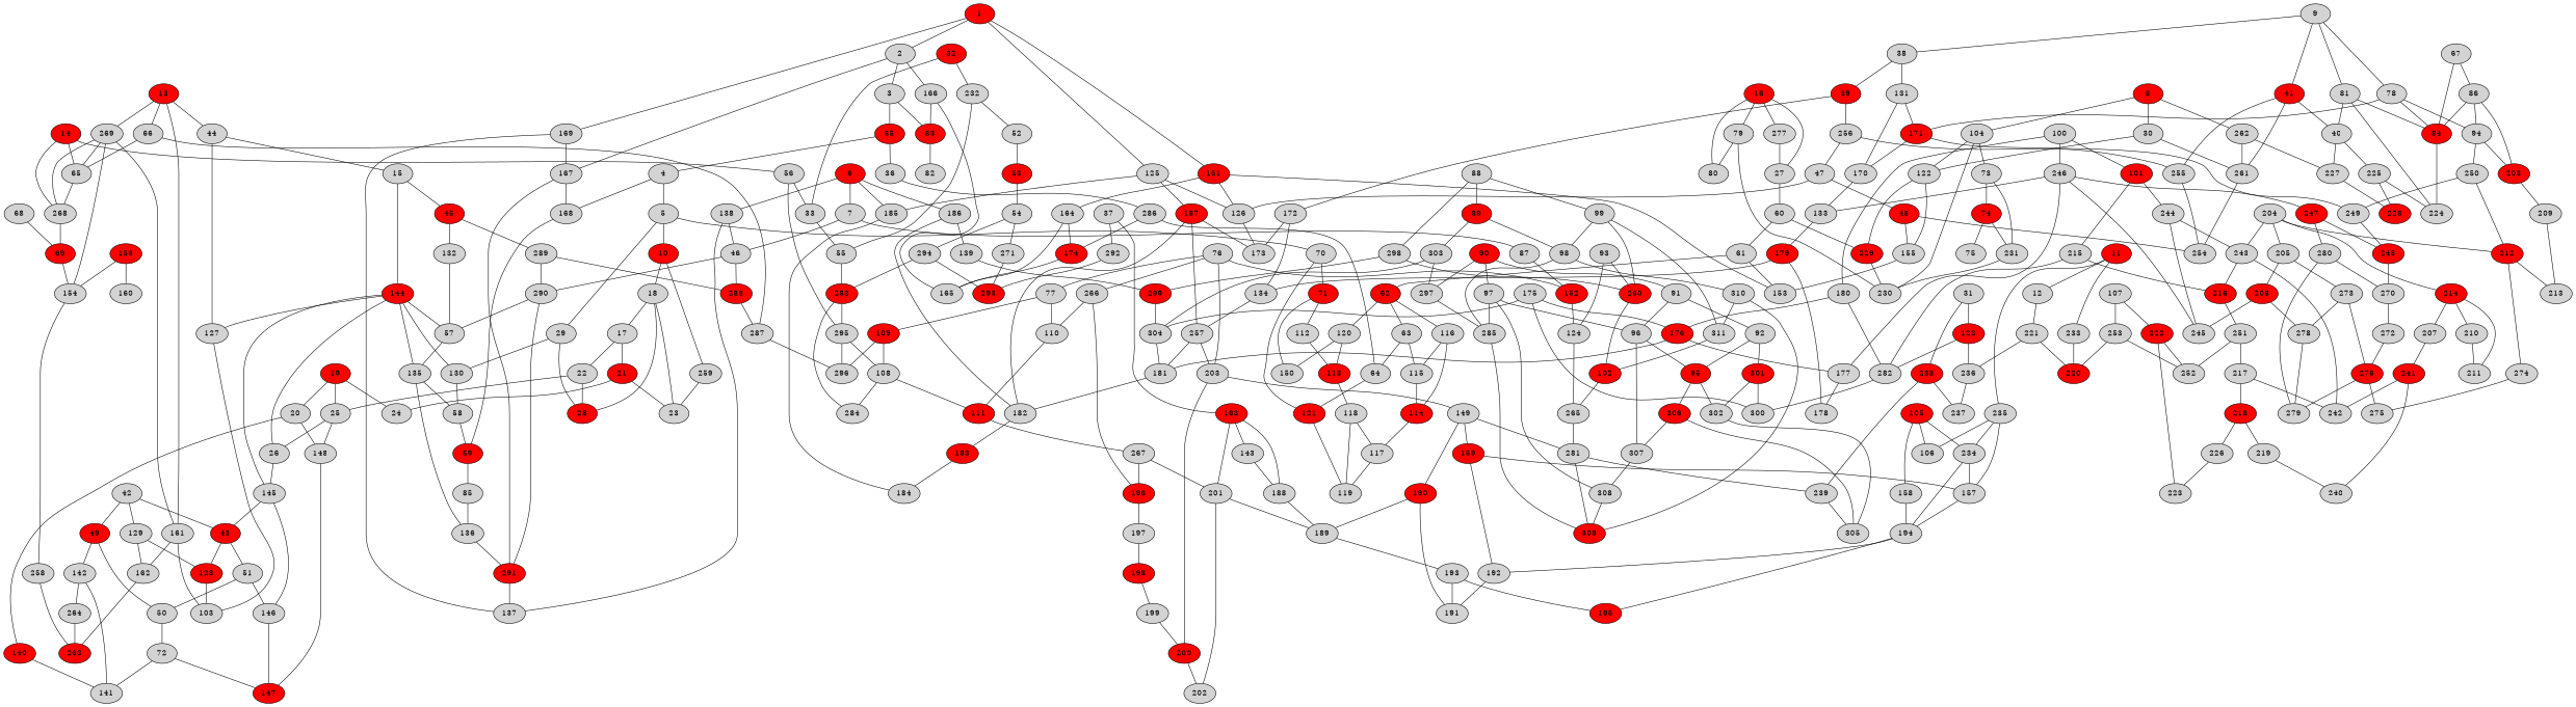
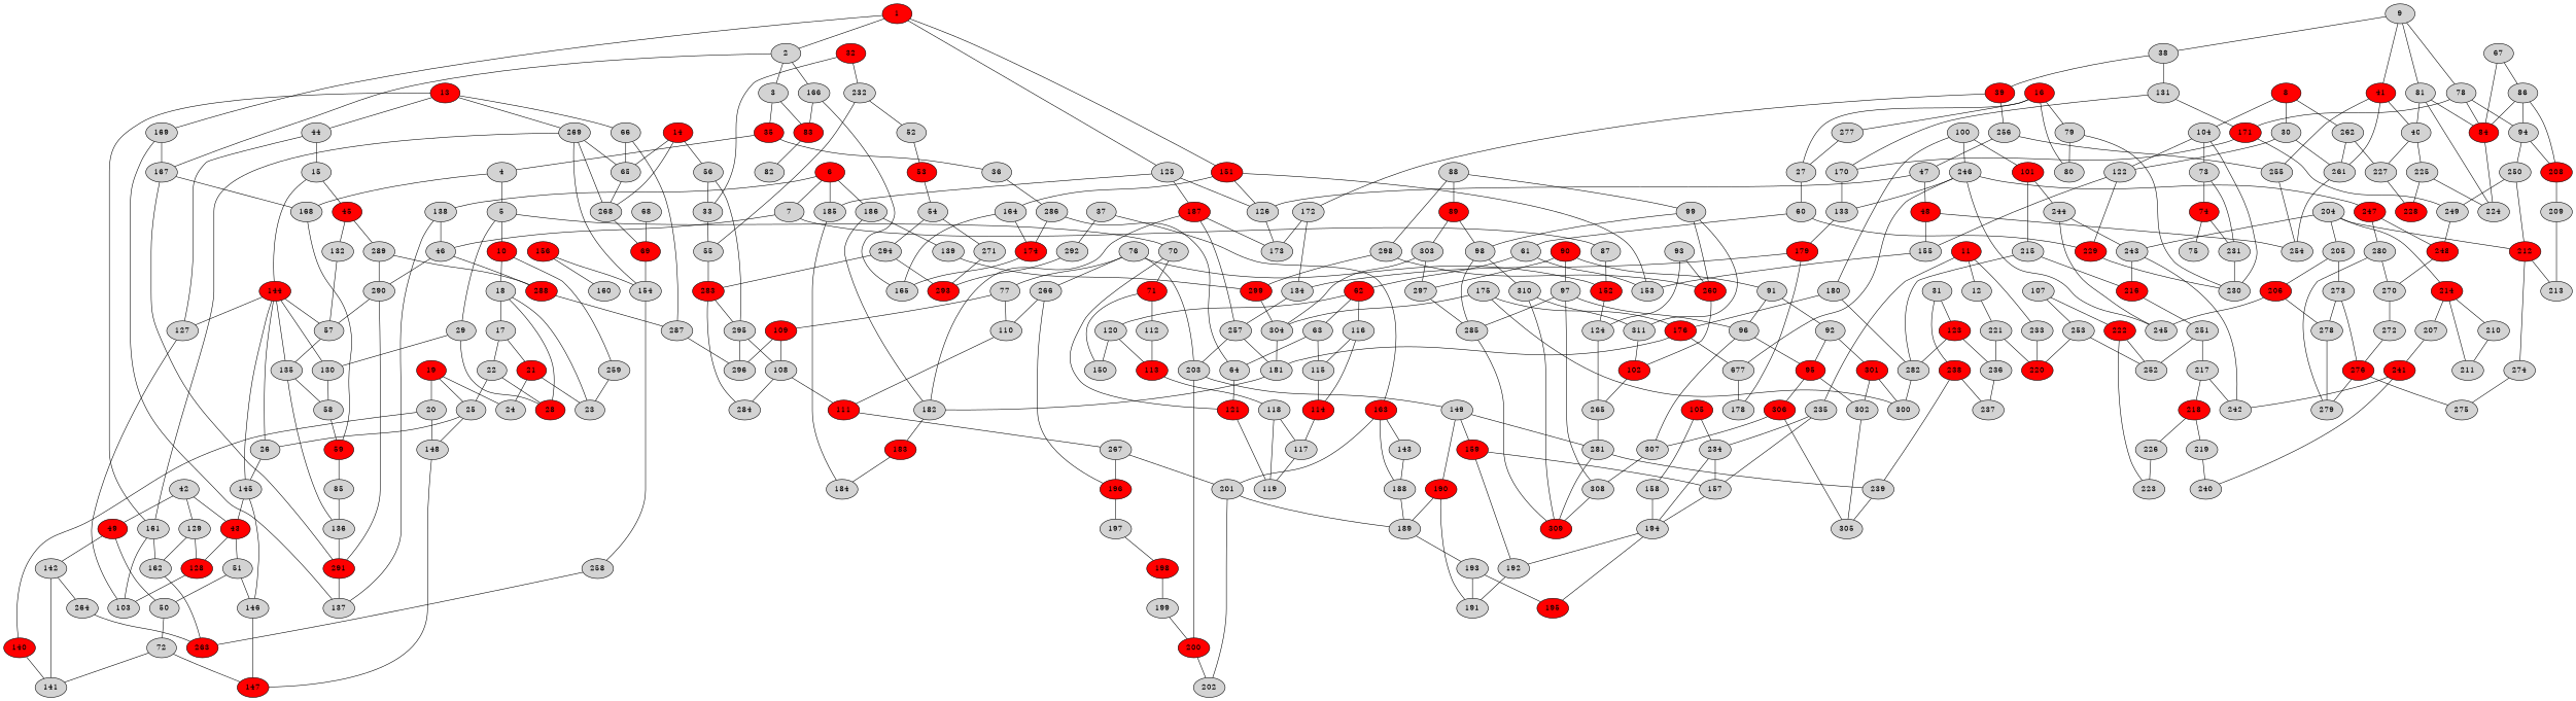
  graph {
    node [style=filled]
    1 [fillcolor=red]
    2
    125
    151 [fillcolor=red]
    169
    3
    166
    167
    185
    126
    187 [fillcolor=red]
    153
    164
    137
    35 [fillcolor=red]
    83 [fillcolor=red]
    165
    168
    291 [fillcolor=red]
    184
    173
    182
    257
    174 [fillcolor=red]
    4
    36
    82
    59 [fillcolor=red]
    5
    286
    70
    10 [fillcolor=red]
    29
    121 [fillcolor=red]
    71 [fillcolor=red]
    259
    18
    28 [fillcolor=red]
    130
    85
    119
    150
    112
    23
    17
    58
    6 [fillcolor=red]
    7
    138
    186
    87
    46
    139
    152 [fillcolor=red]
    288 [fillcolor=red]
    290
    299 [fillcolor=red]
    183 [fillcolor=red]
    124
    287
    57
    8 [fillcolor=red]
    30
    262
    104
    261
    122
    227
    73
    230
    254
    229 [fillcolor=red]
    155
    228 [fillcolor=red]
    74 [fillcolor=red]
    231
    9
    81
    38
    41 [fillcolor=red]
    78
    40
    84 [fillcolor=red]
    224
    39 [fillcolor=red]
    131
    255
    94
    171 [fillcolor=red]
    225
    256
    172
    170
    208 [fillcolor=red]
    250
    249
    21 [fillcolor=red]
    22
    11 [fillcolor=red]
    235
    233
    12
    234
-   106
    157
    220 [fillcolor=red]
    221
    194
    236
    237
    13 [fillcolor=red]
    66
    269
    44
    161
    65
    268
    154
    15
    127
    103
    162
    296
    69 [fillcolor=red]
    258
    144 [fillcolor=red]
    45 [fillcolor=red]
    263 [fillcolor=red]
    14 [fillcolor=red]
    56
    33
    295
    55
    108
    26
    145
    135
    289
    132
    43 [fillcolor=red]
    146
    136
    16 [fillcolor=red]
    277
    27
    79
    80
    60
    61
    24
    25
    148
    19 [fillcolor=red]
    20
    140 [fillcolor=red]
    141
    147 [fillcolor=red]
    51
    128 [fillcolor=red]
    62 [fillcolor=red]
    238 [fillcolor=red]
    31
    123 [fillcolor=red]
    239
    282
    305
    300
    32 [fillcolor=red]
    232
    52
    283 [fillcolor=red]
    53 [fillcolor=red]
    284
    156 [fillcolor=red]
    160
    64
    37
    292
    163 [fillcolor=red]
    293 [fillcolor=red]
    143
    188
    201
    189
    202
    47
    134
    133
    48 [fillcolor=red]
    42
    49 [fillcolor=red]
    129
    142
    50
    264
    72
    54
    294
    271
    111 [fillcolor=red]
    63
    116
    120
    115
    114 [fillcolor=red]
    113 [fillcolor=red]
    117
    118
    67
    86
    209
    68
    75
    76
    266
    77
    203
    110
    196 [fillcolor=red]
    109 [fillcolor=red]
    149
    200 [fillcolor=red]
    197
    265
    281
    159 [fillcolor=red]
    190 [fillcolor=red]
    267
    212 [fillcolor=red]
    248 [fillcolor=red]
    213
    89 [fillcolor=red]
    88
    99
    298
    98
    303
    260 [fillcolor=red]
    311
    285
    310
    297
    304
    102 [fillcolor=red]
    309 [fillcolor=red]
    181
    90 [fillcolor=red]
    91
    97
    92
    96
    308
    95 [fillcolor=red]
    301 [fillcolor=red]
    307
    302
    306 [fillcolor=red]
    93
    274
    100
    246
    101 [fillcolor=red]
    180
-   177
+   177 [label=677]
    245
    247 [fillcolor=red]
    244
    215
    176 [fillcolor=red]
    179 [fillcolor=red]
    178
    280
    243
    216 [fillcolor=red]
    242
    251
    105 [fillcolor=red]
    158
    192
    195 [fillcolor=red]
    222 [fillcolor=red]
    107
    253
    223
    252
    193
    191
    270
    175
    198 [fillcolor=red]
    199
    204
    205
    214 [fillcolor=red]
    273
    206 [fillcolor=red]
    207
    210
    211
    278
    276 [fillcolor=red]
    275
    241 [fillcolor=red]
    279
    240
    217
    218 [fillcolor=red]
    219
    226
    272
    1 -- 2
    1 -- 125
    1 -- 151
    1 -- 169
    2 -- 3
    2 -- 166
    2 -- 167
    125 -- 185
    125 -- 126
    125 -- 187
    151 -- 126
    151 -- 153
    151 -- 164
    169 -- 167
    169 -- 137
    3 -- 35
    3 -- 83
    166 -- 83
    166 -- 165
    167 -- 168
    167 -- 291
    185 -- 184
    126 -- 173
    187 -- 173
    187 -- 182
    187 -- 257
    164 -- 165
    164 -- 174
    35 -- 4
    35 -- 36
    83 -- 82
    168 -- 59
    291 -- 137
    182 -- 183
    257 -- 203
    257 -- 181
    174 -- 165
    4 -- 168
    4 -- 5
    36 -- 286
    59 -- 85
    5 -- 70
    5 -- 10
    5 -- 29
    286 -- 174
    286 -- 64
    70 -- 121
    70 -- 71
    10 -- 259
    10 -- 18
    29 -- 28
    29 -- 130
    121 -- 119
    71 -- 150
    71 -- 112
    259 -- 23
    18 -- 28
    18 -- 23
    18 -- 17
    130 -- 58
    85 -- 136
    112 -- 113
    17 -- 21
    17 -- 22
    58 -- 59
    6 -- 185
    6 -- 7
    6 -- 138
    6 -- 186
    7 -- 87
    7 -- 46
    138 -- 137
    138 -- 46
    186 -- 182
    186 -- 139
    87 -- 152
    46 -- 288
    46 -- 290
    139 -- 299
    152 -- 124
    288 -- 287
    290 -- 291
    290 -- 57
    299 -- 304
    183 -- 184
    124 -- 265
    287 -- 296
    57 -- 135
    8 -- 30
    8 -- 262
    8 -- 104
    30 -- 261
    30 -- 122
    262 -- 261
    262 -- 227
    104 -- 122
    104 -- 73
    104 -- 230
    261 -- 254
    122 -- 229
    122 -- 155
    227 -- 228
    73 -- 74
    73 -- 231
    229 -- 230
    155 -- 153
    74 -- 231
    74 -- 75
    231 -- 230
    9 -- 81
    9 -- 38
    9 -- 41
    9 -- 78
    81 -- 40
    81 -- 84
    81 -- 224
    38 -- 39
    38 -- 131
    41 -- 261
    41 -- 40
    41 -- 255
    78 -- 84
    78 -- 94
    78 -- 171
    40 -- 227
    40 -- 225
    84 -- 224
    39 -- 256
    39 -- 172
    131 -- 171
    131 -- 170
    255 -- 254
    94 -- 208
    94 -- 250
    171 -- 170
    171 -- 249
    225 -- 228
    225 -- 224
    256 -- 255
    256 -- 47
    172 -- 173
    172 -- 134
    170 -- 133
    208 -- 209
    250 -- 249
    250 -- 212
    249 -- 248
    21 -- 23
    21 -- 24
    22 -- 28
    22 -- 25
    11 -- 235
    11 -- 233
    11 -- 12
    235 -- 234
-   235 -- 106
    235 -- 157
    233 -- 220
    12 -- 221
    234 -- 157
    234 -- 194
    157 -- 194
    221 -- 220
    221 -- 236
    194 -- 192
    194 -- 195
    236 -- 237
    13 -- 66
    13 -- 269
    13 -- 44
    13 -- 161
    66 -- 287
    66 -- 65
    269 -- 161
    269 -- 65
    269 -- 268
    269 -- 154
    44 -- 15
    44 -- 127
    161 -- 103
    161 -- 162
    65 -- 268
    268 -- 69
    154 -- 258
    15 -- 144
    15 -- 45
    127 -- 103
    162 -- 263
    69 -- 154
    258 -- 263
    144 -- 130
    144 -- 57
    144 -- 127
    144 -- 26
    144 -- 145
    144 -- 135
    45 -- 289
    45 -- 132
    14 -- 65
    14 -- 268
    14 -- 56
    56 -- 33
    56 -- 295
    33 -- 55
    295 -- 296
    295 -- 108
    55 -- 283
    108 -- 284
    108 -- 111
    26 -- 145
    145 -- 43
    145 -- 146
    135 -- 58
    135 -- 136
    289 -- 288
    289 -- 290
    132 -- 57
    43 -- 51
    43 -- 128
    146 -- 147
    136 -- 291
    16 -- 277
    16 -- 27
    16 -- 79
    16 -- 80
    277 -- 27
    27 -- 60
    79 -- 230
    79 -- 80
    60 -- 229
    60 -- 61
    61 -- 153
    61 -- 62
    25 -- 26
    25 -- 148
    148 -- 147
    19 -- 24
    19 -- 25
    19 -- 20
    20 -- 148
    20 -- 140
    140 -- 141
    51 -- 146
    51 -- 50
    128 -- 103
    62 -- 63
    62 -- 116
    62 -- 120
    238 -- 237
    238 -- 239
    31 -- 238
    31 -- 123
    123 -- 236
    123 -- 282
    239 -- 305
    282 -- 300
    32 -- 33
    32 -- 232
    232 -- 55
    232 -- 52
    52 -- 53
    283 -- 295
    283 -- 284
    53 -- 54
    156 -- 154
    156 -- 160
    64 -- 121
    37 -- 292
    37 -- 163
    292 -- 293
    163 -- 143
    163 -- 188
    163 -- 201
    143 -- 188
    188 -- 189
    201 -- 189
    201 -- 202
    189 -- 193
    47 -- 126
    47 -- 48
    134 -- 257
    133 -- 179
    48 -- 254
    48 -- 155
    42 -- 43
    42 -- 49
    42 -- 129
    49 -- 142
    49 -- 50
    129 -- 162
    129 -- 128
    142 -- 141
    142 -- 264
    50 -- 72
    264 -- 263
    72 -- 141
    72 -- 147
    54 -- 294
    54 -- 271
    294 -- 283
    294 -- 293
    271 -- 293
    111 -- 267
    63 -- 64
    63 -- 115
    116 -- 115
    116 -- 114
    120 -- 150
    120 -- 113
    115 -- 114
    114 -- 117
    113 -- 118
    117 -- 119
    118 -- 119
    118 -- 117
    67 -- 84
    67 -- 86
    86 -- 84
    86 -- 94
    86 -- 208
    209 -- 213
    68 -- 69
    76 -- 152
    76 -- 266
    76 -- 77
    76 -- 203
    266 -- 110
    266 -- 196
    77 -- 110
    77 -- 109
    203 -- 149
    203 -- 200
    110 -- 111
    196 -- 197
    109 -- 296
    109 -- 108
    149 -- 281
    149 -- 159
    149 -- 190
    200 -- 202
    197 -- 198
    265 -- 281
    281 -- 239
    281 -- 309
    159 -- 157
    159 -- 192
    190 -- 189
    190 -- 191
    267 -- 201
    267 -- 196
    212 -- 213
    212 -- 274
    248 -- 270
    89 -- 98
    89 -- 303
    88 -- 89
    88 -- 99
    88 -- 298
    99 -- 98
    99 -- 260
    99 -- 311
    298 -- 299
    298 -- 260
    98 -- 285
    98 -- 310
    303 -- 297
    303 -- 304
    260 -- 102
    311 -- 102
    285 -- 309
    310 -- 311
    310 -- 309
    297 -- 285
    304 -- 181
    102 -- 265
    181 -- 182
    90 -- 297
    90 -- 91
    90 -- 97
    91 -- 92
    91 -- 96
    97 -- 285
    97 -- 96
    97 -- 308
    92 -- 95
    92 -- 301
    96 -- 95
    96 -- 307
    308 -- 309
    95 -- 302
    95 -- 306
    301 -- 300
    301 -- 302
    307 -- 308
    302 -- 305
    306 -- 305
    306 -- 307
    93 -- 124
    93 -- 260
    274 -- 275
    100 -- 246
    100 -- 101
    100 -- 180
    246 -- 133
    246 -- 177
    246 -- 245
    246 -- 247
    101 -- 244
    101 -- 215
    180 -- 282
    180 -- 176
    177 -- 178
    247 -- 248
    247 -- 280
    244 -- 245
    244 -- 243
    215 -- 282
    215 -- 216
    176 -- 181
    176 -- 177
    179 -- 134
    179 -- 178
    280 -- 270
    280 -- 279
    243 -- 216
    243 -- 242
    216 -- 251
    251 -- 252
    251 -- 217
    105 -- 234
-   105 -- 106
    105 -- 158
    158 -- 194
    192 -- 191
    222 -- 223
    222 -- 252
    107 -- 222
    107 -- 253
    253 -- 220
    253 -- 252
    193 -- 195
    193 -- 191
    270 -- 272
    175 -- 300
    175 -- 304
    175 -- 176
    198 -- 199
    199 -- 200
    204 -- 212
    204 -- 243
    204 -- 205
    204 -- 214
    205 -- 273
    205 -- 206
    214 -- 207
    214 -- 210
    214 -- 211
    273 -- 278
    273 -- 276
    206 -- 245
    206 -- 278
    207 -- 241
    210 -- 211
    278 -- 279
    276 -- 275
    276 -- 279
    241 -- 242
    241 -- 240
    217 -- 242
    217 -- 218
    218 -- 219
    218 -- 226
    219 -- 240
    226 -- 223
    272 -- 276
  }
